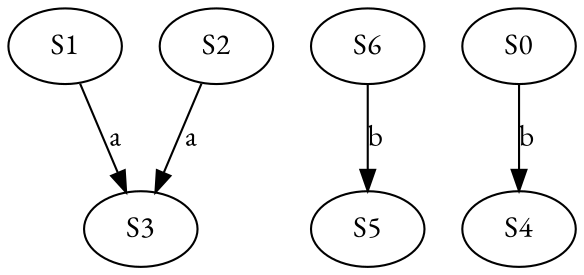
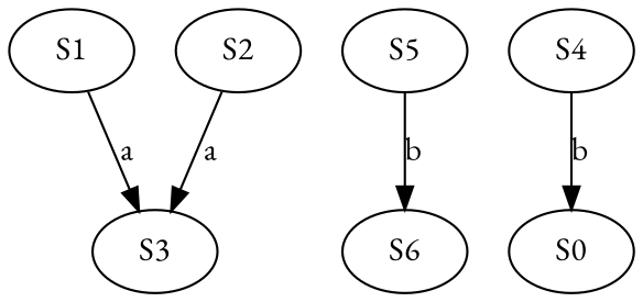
  strict digraph {
    fontname="EB Garamond"
    node [fontname="EB Garamond"]
    edge [fontname="EB Garamond"]
    S1
    S3
    S5
    S6
    S0
    S4
    S2
    S1 -> S3 [label=a]
-   S6 -> S5 [label=b]
-   S0 -> S4 [label=b]
+   S5 -> S6 [label=b]
+   S4 -> S0 [label=b]
    S2 -> S3 [label=a]
  }
